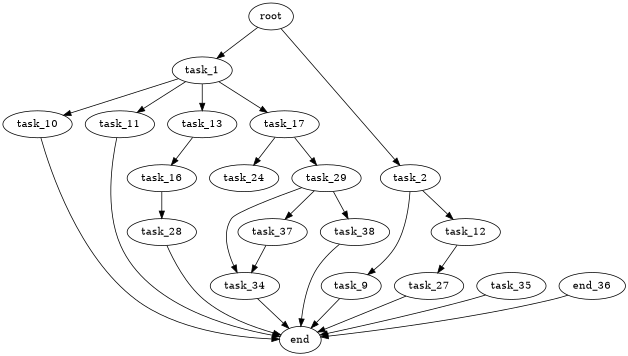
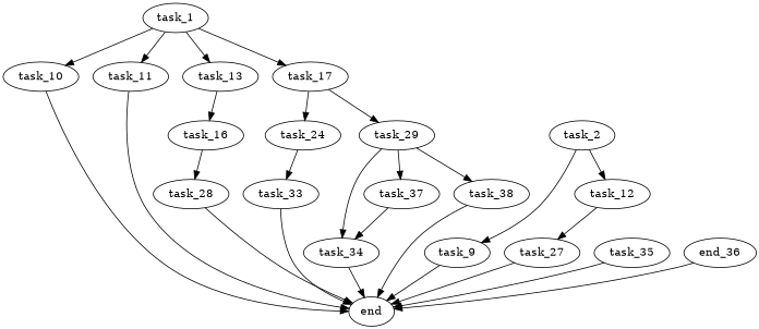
  digraph {
-   root
    task_1
    task_2
    task_10
    task_11
    task_13
    task_17
    task_9
    task_12
    end
    task_16
    task_24
    task_29
    task_27
    task_28
+   task_33
    task_34
    task_37
    task_38
    task_35
    n21 [label=end_36]
-   root -> task_1
-   root -> task_2
    task_1 -> task_10
    task_1 -> task_11
    task_1 -> task_13
    task_1 -> task_17
    task_2 -> task_9
    task_2 -> task_12
    task_10 -> end
    task_11 -> end
    task_13 -> task_16
    task_17 -> task_24
    task_17 -> task_29
    task_9 -> end
    task_12 -> task_27
    task_16 -> task_28
+   task_24 -> task_33
    task_29 -> task_34
    task_29 -> task_37
    task_29 -> task_38
    task_27 -> end
    task_28 -> end
+   task_33 -> end
    task_34 -> end
    task_37 -> task_34
    task_38 -> end
    task_35 -> end
    n21 -> end
  }
